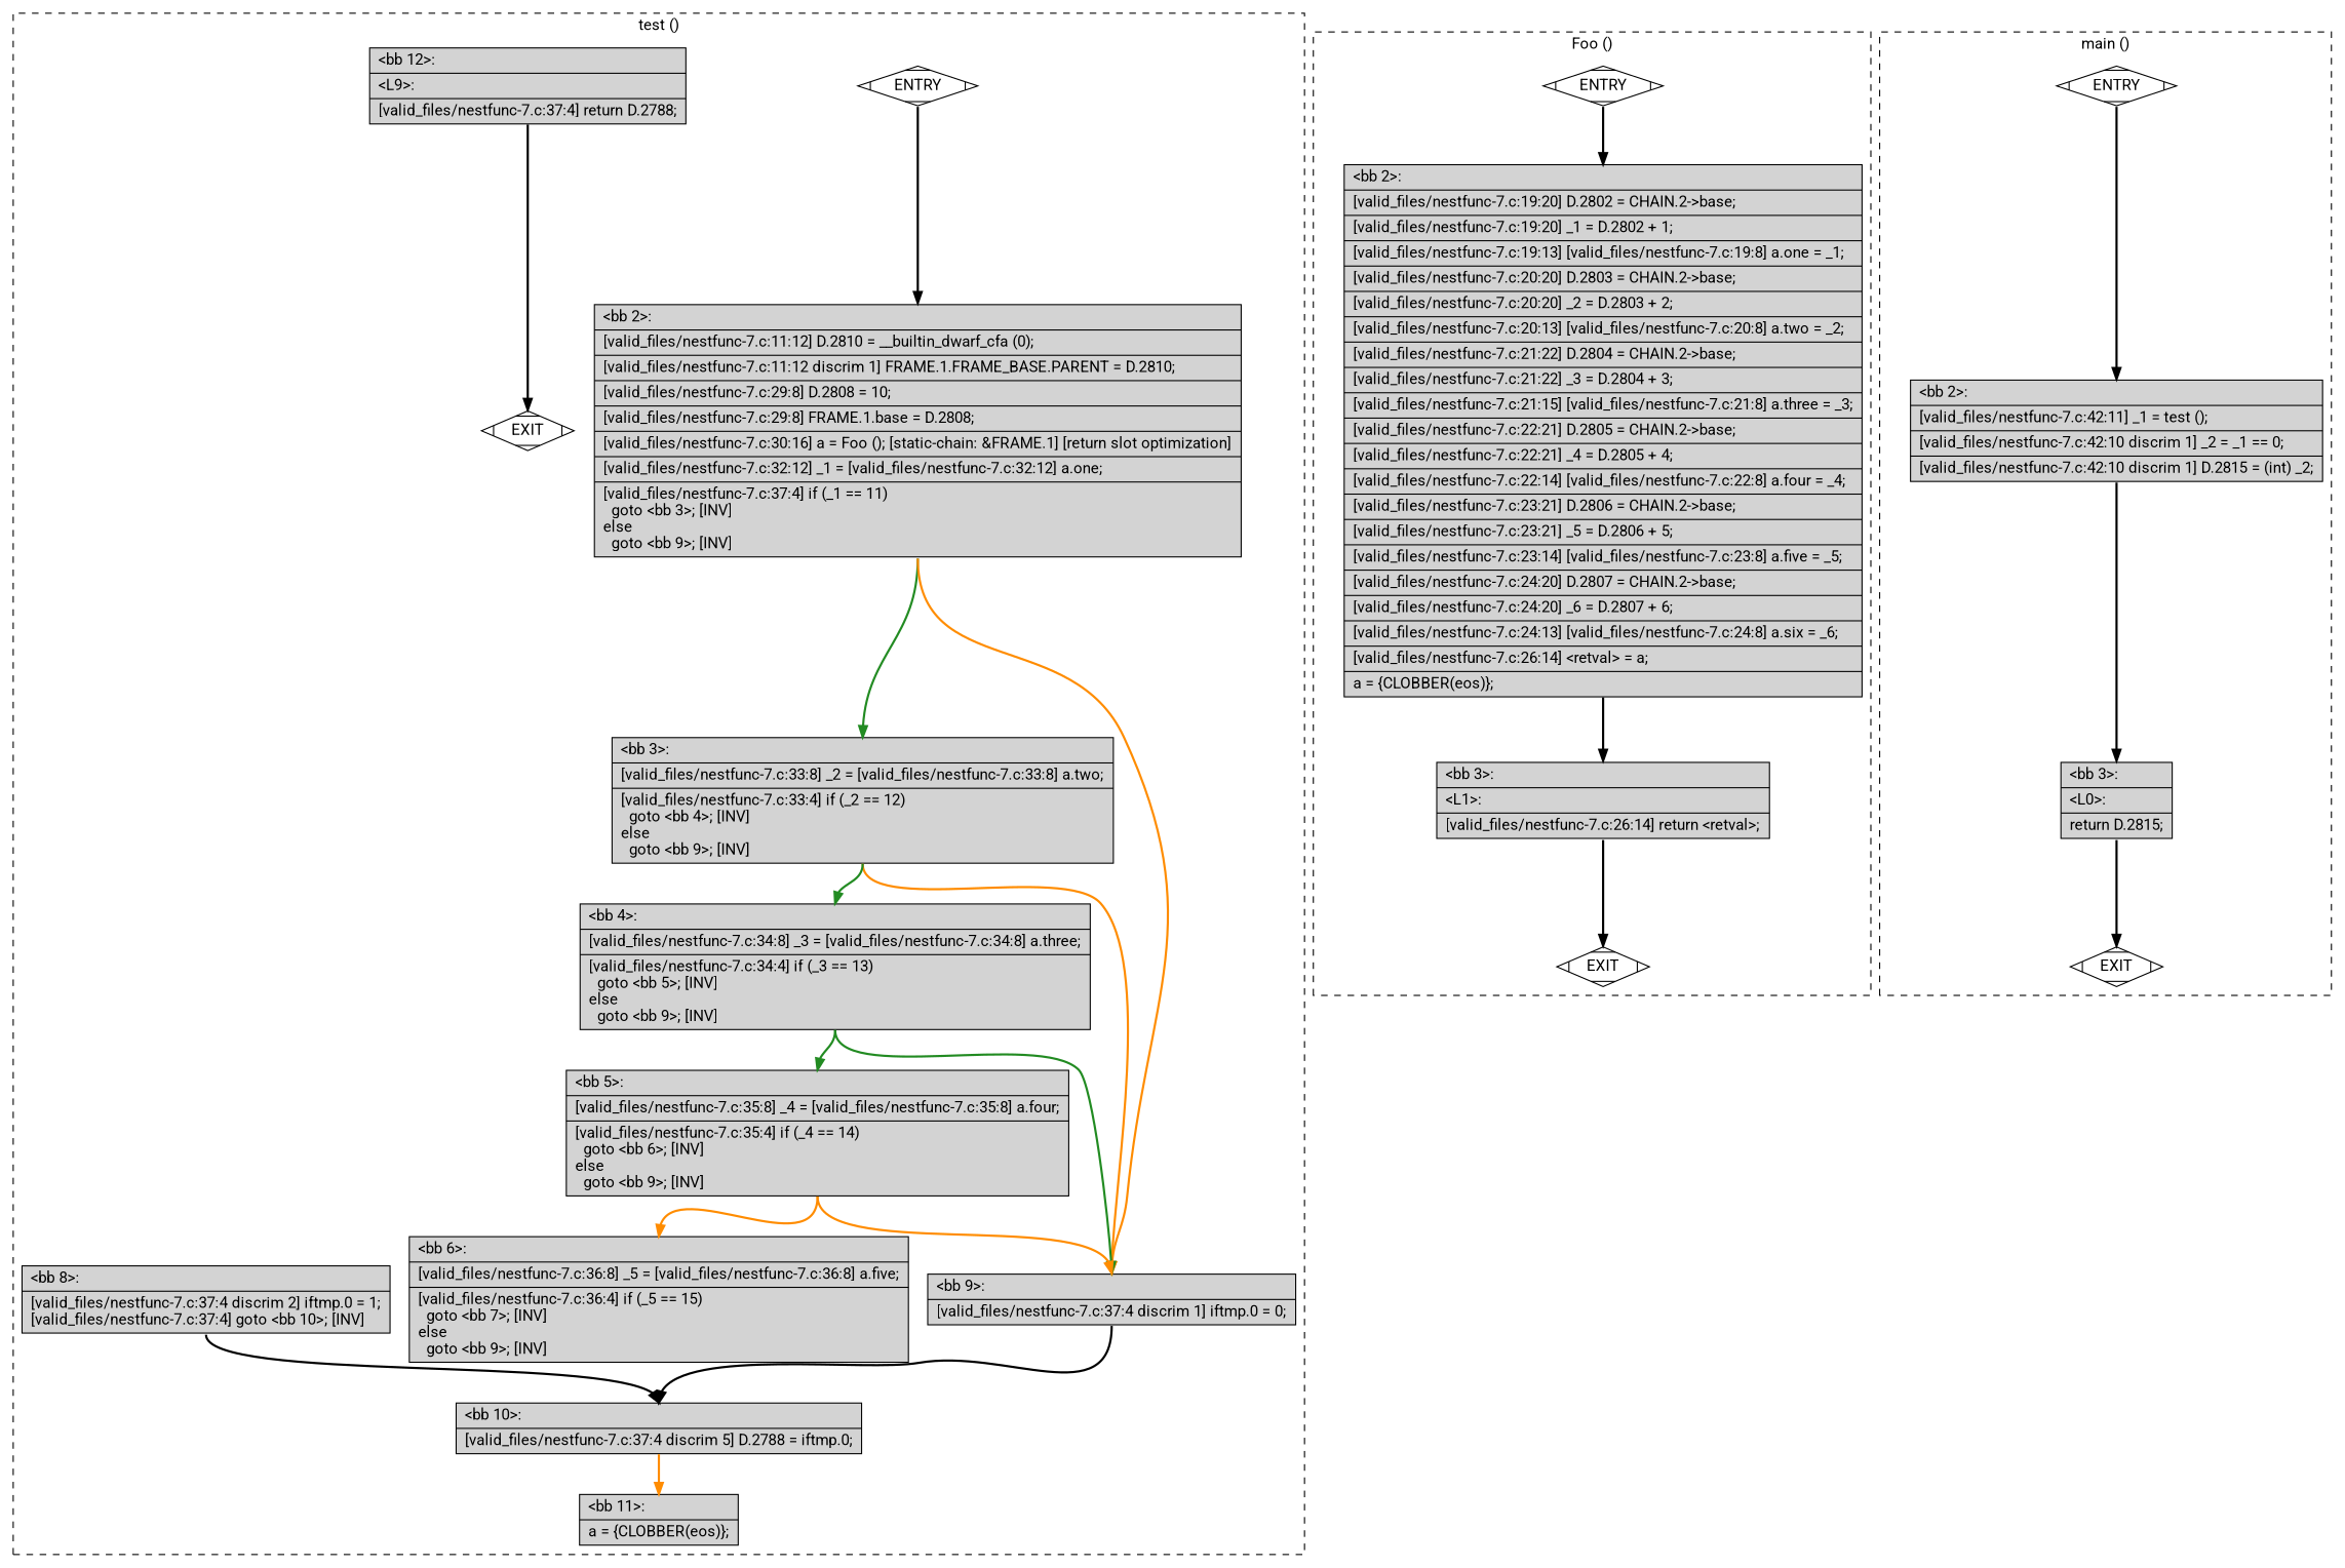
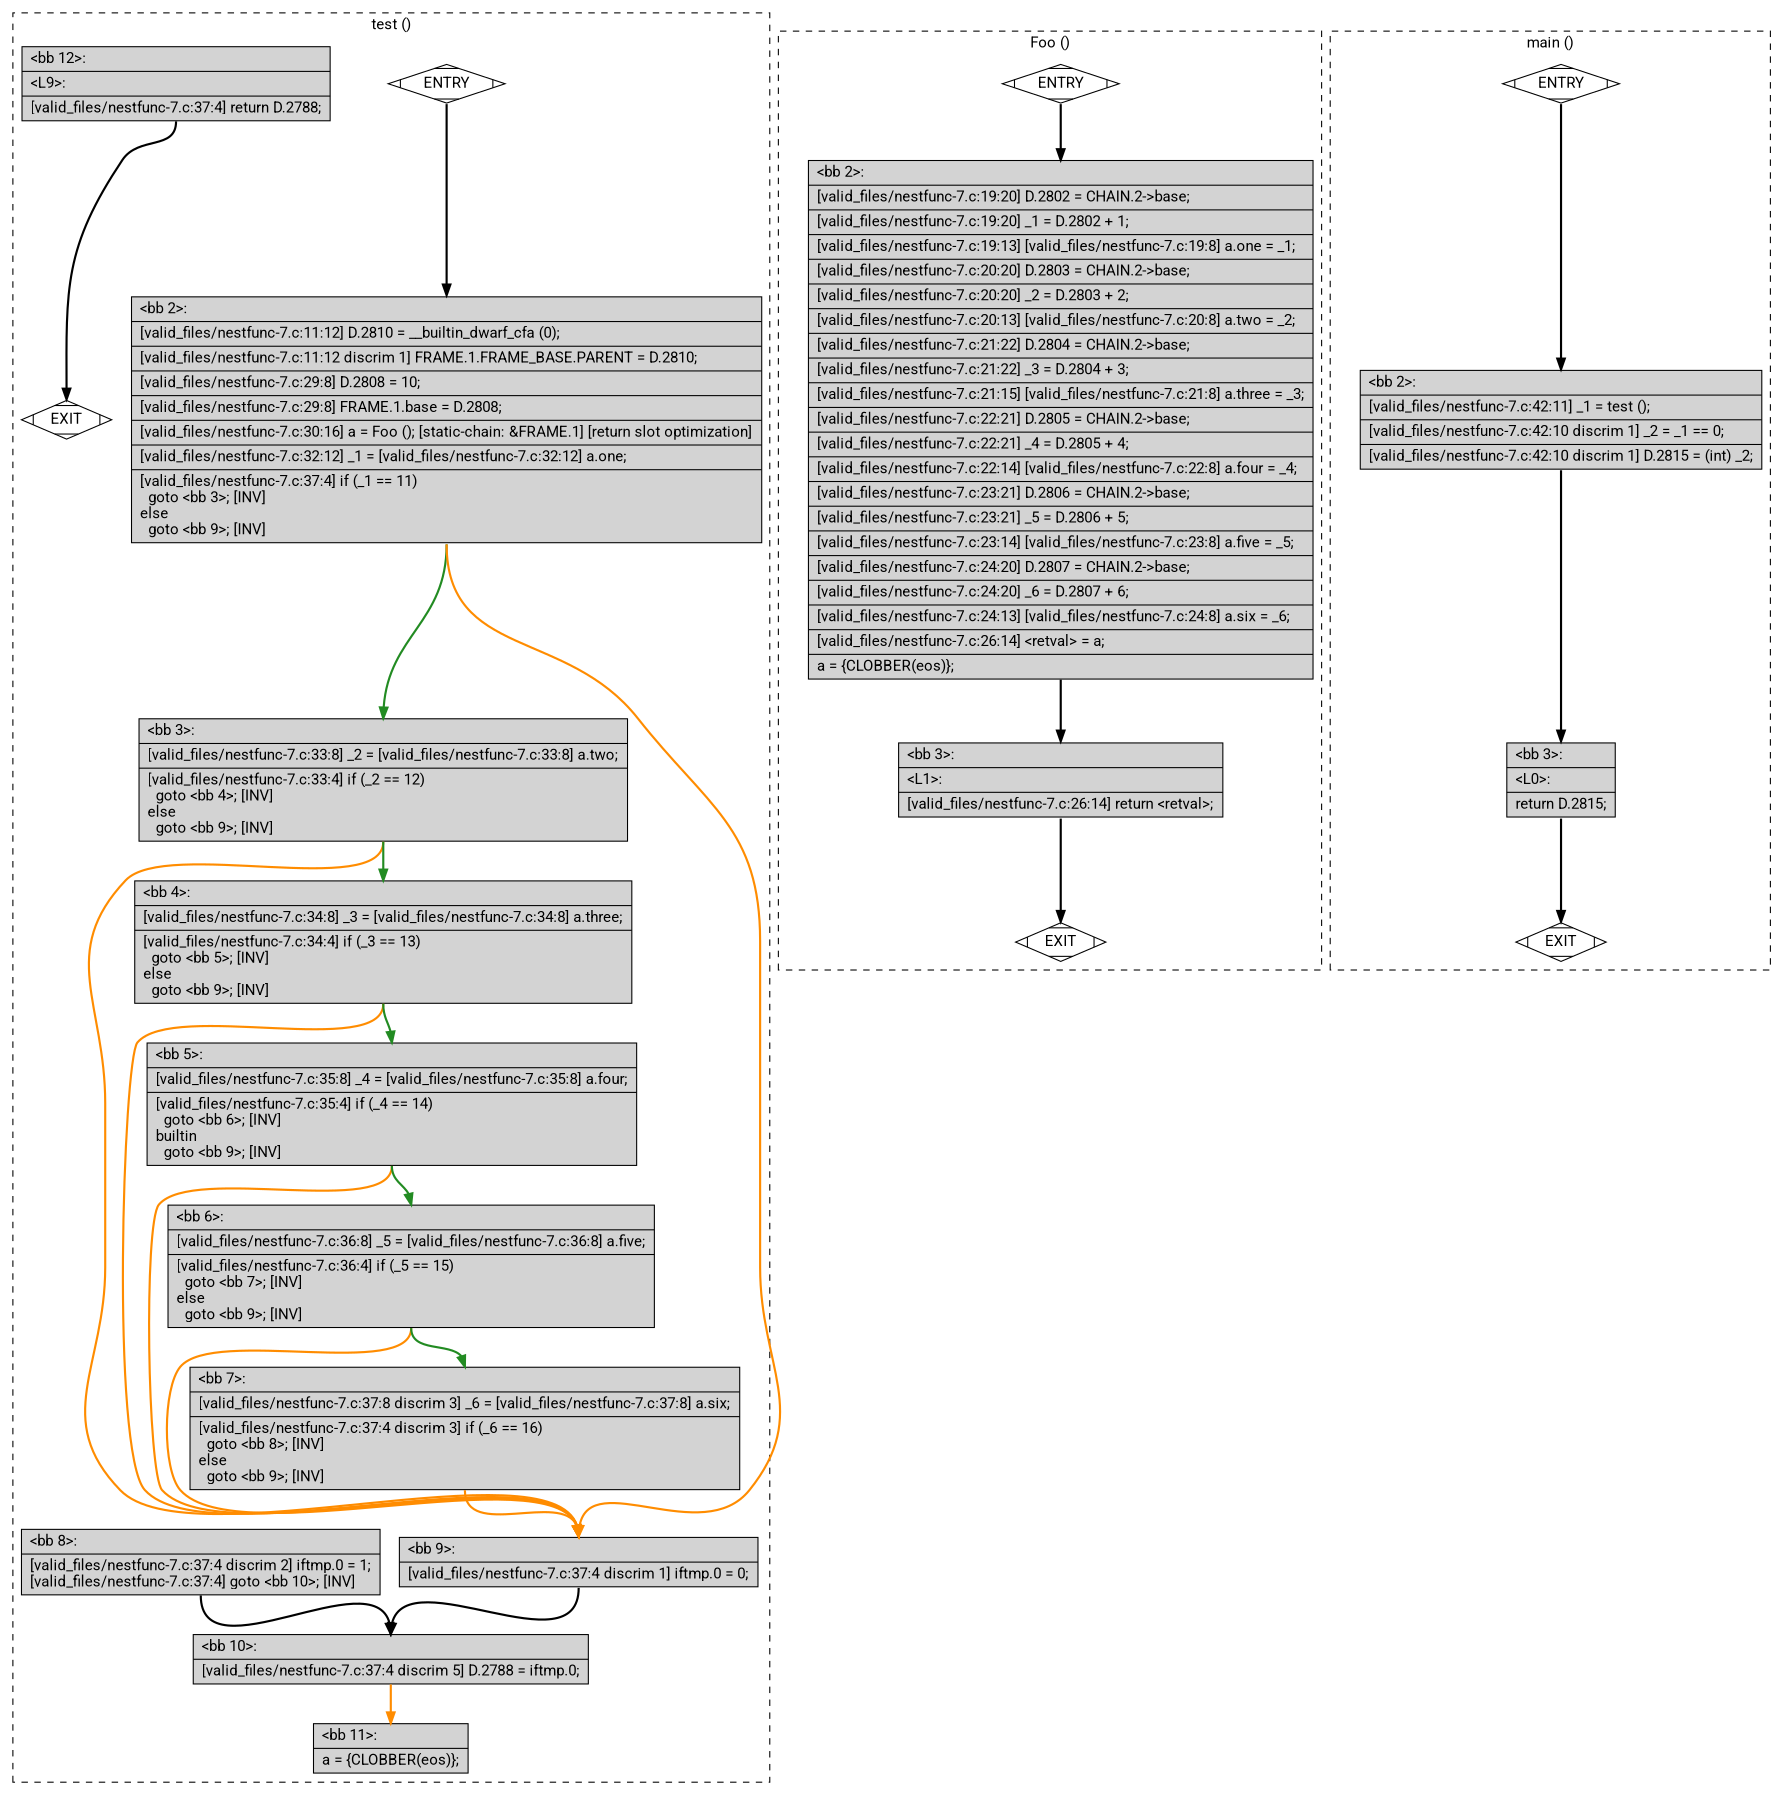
  digraph {
    fontname=Roboto
    node [fillcolor=lightgrey fontname=Roboto shape=record style=filled]
    edge [constraint=true fontname=Roboto headport=n style="solid,bold" tailport=s color=black weight=10]
    n1 [fillcolor=white label=ENTRY shape=Mdiamond]
    n2 [fillcolor=white label=EXIT shape=Mdiamond]
    n3 [label="{\<bb\ 2\>:\l|[valid_files/nestfunc-7.c:11:12]\ D.2810\ =\ __builtin_dwarf_cfa\ (0);\l|[valid_files/nestfunc-7.c:11:12\ discrim\ 1]\ FRAME.1.FRAME_BASE.PARENT\ =\ D.2810;\l|[valid_files/nestfunc-7.c:29:8]\ D.2808\ =\ 10;\l|[valid_files/nestfunc-7.c:29:8]\ FRAME.1.base\ =\ D.2808;\l|[valid_files/nestfunc-7.c:30:16]\ a\ =\ Foo\ ();\ [static-chain:\ &FRAME.1]\ [return\ slot\ optimization]\l|[valid_files/nestfunc-7.c:32:12]\ _1\ =\ [valid_files/nestfunc-7.c:32:12]\ a.one;\l|[valid_files/nestfunc-7.c:37:4]\ if\ (_1\ ==\ 11)\l\ \ goto\ \<bb\ 3\>;\ [INV]\lelse\l\ \ goto\ \<bb\ 9\>;\ [INV]\l}"]
    n4 [label="{\<bb\ 3\>:\l|[valid_files/nestfunc-7.c:33:8]\ _2\ =\ [valid_files/nestfunc-7.c:33:8]\ a.two;\l|[valid_files/nestfunc-7.c:33:4]\ if\ (_2\ ==\ 12)\l\ \ goto\ \<bb\ 4\>;\ [INV]\lelse\l\ \ goto\ \<bb\ 9\>;\ [INV]\l}"]
    n5 [label="{\<bb\ 9\>:\l|[valid_files/nestfunc-7.c:37:4\ discrim\ 1]\ iftmp.0\ =\ 0;\l}"]
    n6 [label="{\<bb\ 4\>:\l|[valid_files/nestfunc-7.c:34:8]\ _3\ =\ [valid_files/nestfunc-7.c:34:8]\ a.three;\l|[valid_files/nestfunc-7.c:34:4]\ if\ (_3\ ==\ 13)\l\ \ goto\ \<bb\ 5\>;\ [INV]\lelse\l\ \ goto\ \<bb\ 9\>;\ [INV]\l}"]
-   n7 [label="{\<bb\ 5\>:\l|[valid_files/nestfunc-7.c:35:8]\ _4\ =\ [valid_files/nestfunc-7.c:35:8]\ a.four;\l|[valid_files/nestfunc-7.c:35:4]\ if\ (_4\ ==\ 14)\l\ \ goto\ \<bb\ 6\>;\ [INV]\lelse\l\ \ goto\ \<bb\ 9\>;\ [INV]\l}"]
+   n7 [label="{\<bb\ 5\>:\l|[valid_files/nestfunc-7.c:35:8]\ _4\ =\ [valid_files/nestfunc-7.c:35:8]\ a.four;\l|[valid_files/nestfunc-7.c:35:4]\ if\ (_4\ ==\ 14)\l\ \ goto\ \<bb\ 6\>;\ [INV]\lbuiltin\l\ \ goto\ \<bb\ 9\>;\ [INV]\l}"]
    n8 [label="{\<bb\ 6\>:\l|[valid_files/nestfunc-7.c:36:8]\ _5\ =\ [valid_files/nestfunc-7.c:36:8]\ a.five;\l|[valid_files/nestfunc-7.c:36:4]\ if\ (_5\ ==\ 15)\l\ \ goto\ \<bb\ 7\>;\ [INV]\lelse\l\ \ goto\ \<bb\ 9\>;\ [INV]\l}"]
+   n9 [label="{\<bb\ 7\>:\l|[valid_files/nestfunc-7.c:37:8\ discrim\ 3]\ _6\ =\ [valid_files/nestfunc-7.c:37:8]\ a.six;\l|[valid_files/nestfunc-7.c:37:4\ discrim\ 3]\ if\ (_6\ ==\ 16)\l\ \ goto\ \<bb\ 8\>;\ [INV]\lelse\l\ \ goto\ \<bb\ 9\>;\ [INV]\l}"]
    n10 [label="{\<bb\ 8\>:\l|[valid_files/nestfunc-7.c:37:4\ discrim\ 2]\ iftmp.0\ =\ 1;\l[valid_files/nestfunc-7.c:37:4]\ goto\ \<bb\ 10\>;\ [INV]\l}"]
    n11 [label="{\<bb\ 10\>:\l|[valid_files/nestfunc-7.c:37:4\ discrim\ 5]\ D.2788\ =\ iftmp.0;\l}"]
    n12 [label="{\<bb\ 11\>:\l|a\ =\ \{CLOBBER(eos)\};\l}"]
    n13 [label="{\<bb\ 12\>:\l|\<L9\>:\l|[valid_files/nestfunc-7.c:37:4]\ return\ D.2788;\l}"]
    n14 [fillcolor=white label=ENTRY shape=Mdiamond]
    n15 [fillcolor=white label=EXIT shape=Mdiamond]
    n16 [label="{\<bb\ 2\>:\l|[valid_files/nestfunc-7.c:19:20]\ D.2802\ =\ CHAIN.2-\>base;\l|[valid_files/nestfunc-7.c:19:20]\ _1\ =\ D.2802\ +\ 1;\l|[valid_files/nestfunc-7.c:19:13]\ [valid_files/nestfunc-7.c:19:8]\ a.one\ =\ _1;\l|[valid_files/nestfunc-7.c:20:20]\ D.2803\ =\ CHAIN.2-\>base;\l|[valid_files/nestfunc-7.c:20:20]\ _2\ =\ D.2803\ +\ 2;\l|[valid_files/nestfunc-7.c:20:13]\ [valid_files/nestfunc-7.c:20:8]\ a.two\ =\ _2;\l|[valid_files/nestfunc-7.c:21:22]\ D.2804\ =\ CHAIN.2-\>base;\l|[valid_files/nestfunc-7.c:21:22]\ _3\ =\ D.2804\ +\ 3;\l|[valid_files/nestfunc-7.c:21:15]\ [valid_files/nestfunc-7.c:21:8]\ a.three\ =\ _3;\l|[valid_files/nestfunc-7.c:22:21]\ D.2805\ =\ CHAIN.2-\>base;\l|[valid_files/nestfunc-7.c:22:21]\ _4\ =\ D.2805\ +\ 4;\l|[valid_files/nestfunc-7.c:22:14]\ [valid_files/nestfunc-7.c:22:8]\ a.four\ =\ _4;\l|[valid_files/nestfunc-7.c:23:21]\ D.2806\ =\ CHAIN.2-\>base;\l|[valid_files/nestfunc-7.c:23:21]\ _5\ =\ D.2806\ +\ 5;\l|[valid_files/nestfunc-7.c:23:14]\ [valid_files/nestfunc-7.c:23:8]\ a.five\ =\ _5;\l|[valid_files/nestfunc-7.c:24:20]\ D.2807\ =\ CHAIN.2-\>base;\l|[valid_files/nestfunc-7.c:24:20]\ _6\ =\ D.2807\ +\ 6;\l|[valid_files/nestfunc-7.c:24:13]\ [valid_files/nestfunc-7.c:24:8]\ a.six\ =\ _6;\l|[valid_files/nestfunc-7.c:26:14]\ \<retval\>\ =\ a;\l|a\ =\ \{CLOBBER(eos)\};\l}"]
    n17 [label="{\<bb\ 3\>:\l|\<L1\>:\l|[valid_files/nestfunc-7.c:26:14]\ return\ \<retval\>;\l}"]
    n18 [fillcolor=white label=ENTRY shape=Mdiamond]
    n19 [fillcolor=white label=EXIT shape=Mdiamond]
    n20 [label="{\<bb\ 2\>:\l|[valid_files/nestfunc-7.c:42:11]\ _1\ =\ test\ ();\l|[valid_files/nestfunc-7.c:42:10\ discrim\ 1]\ _2\ =\ _1\ ==\ 0;\l|[valid_files/nestfunc-7.c:42:10\ discrim\ 1]\ D.2815\ =\ (int)\ _2;\l}"]
    n21 [label="{\<bb\ 3\>:\l|\<L0\>:\l|return\ D.2815;\l}"]
    subgraph cluster_1 {
      color=black
      label="test ()"
      style=dashed
      n1
      n2
      n3
      n4
      n5
      n6
      n7
      n8
+     n9
      n10
      n11
      n12
      n13
    }
    subgraph cluster_2 {
      color=black
      label="Foo ()"
      style=dashed
      n14
      n15
      n16
      n17
    }
    subgraph cluster_3 {
      color=black
      label="main ()"
      style=dashed
      n18
      n19
      n20
      n21
    }
    n1 -> n2 [style=invis color="" weight=""]
    n1 -> n3 [weight=100]
    n3 -> n4 [color=forestgreen]
    n3 -> n5 [color=darkorange]
    n4 -> n5 [color=darkorange]
    n4 -> n6 [color=forestgreen]
    n5 -> n11 [weight=100]
-   n6 -> n5 [color=forestgreen]
+   n6 -> n5 [color=darkorange]
    n6 -> n7 [color=forestgreen]
    n7 -> n5 [color=darkorange]
-   n7 -> n8 [color=darkorange]
+   n7 -> n8 [color=forestgreen]
+   n8 -> n5 [color=darkorange]
+   n8 -> n9 [color=forestgreen]
+   n9 -> n5 [color=darkorange]
    n10 -> n11 [weight=100]
    n11 -> n12 [color=darkorange weight=100]
    n13 -> n2
    n14 -> n15 [style=invis color="" weight=""]
    n14 -> n16 [weight=100]
    n16 -> n17 [weight=100]
    n17 -> n15
    n18 -> n19 [style=invis color="" weight=""]
    n18 -> n20 [weight=100]
    n20 -> n21 [weight=100]
    n21 -> n19
  }
